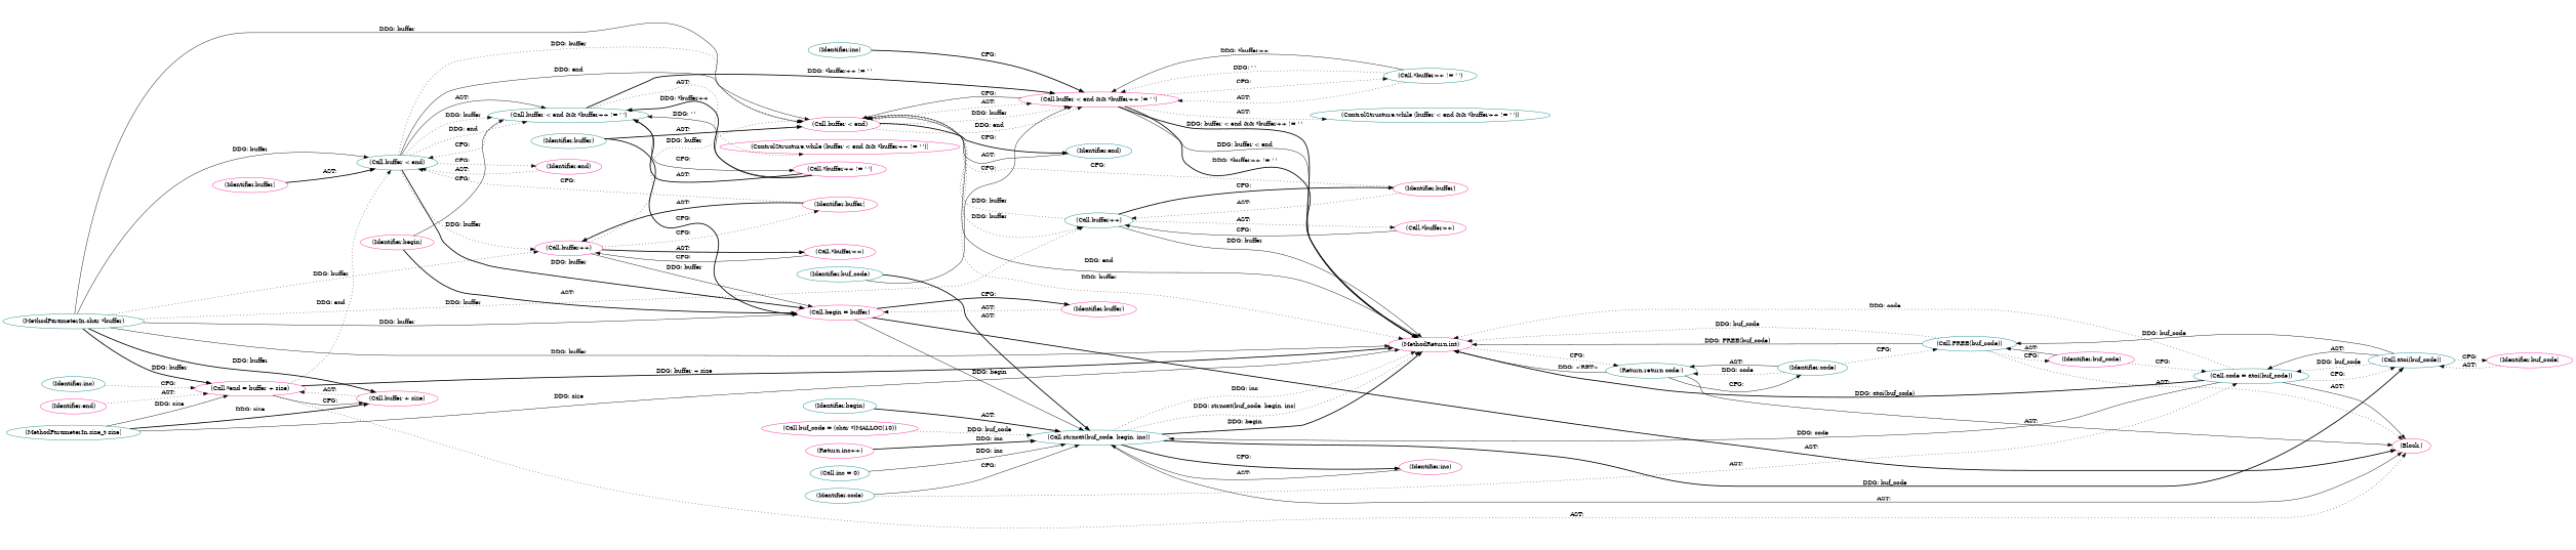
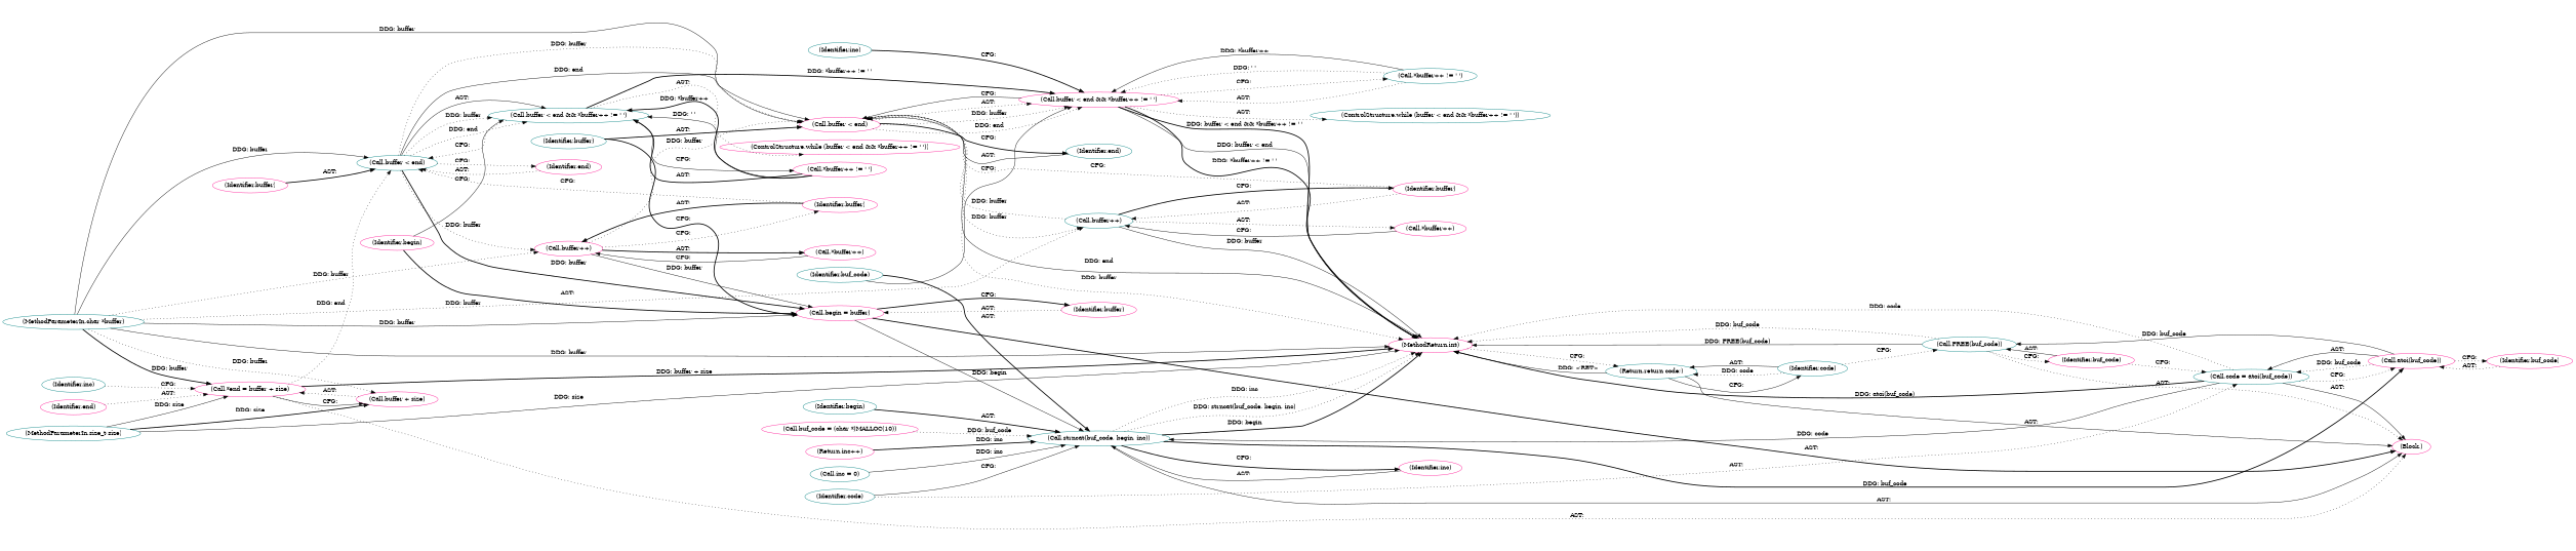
  digraph {
    rankdir=LR
    node [color=deeppink]
    edge [style=dotted]
    n1 [label="(Call,*end = buffer + size)"]
    n2 [color=teal label="(Call,buffer < end)"]
    n3 [label="(Call,buffer + size)"]
    n4 [label="(MethodReturn,int)"]
    n5 [label="(Block,)"]
    n6 [label="(Call,buffer++)"]
    n7 [label="(Call,begin = buffer)"]
    n8 [label="(Call,buffer < end)"]
    n9 [color=teal label="(Call,buffer < end && *buffer++ != ' ')"]
    n10 [label="(Identifier,end)"]
    n11 [color=teal label="(Return,return code;)"]
    n12 [color=teal label="(MethodParameterIn,char *buffer)"]
    n13 [color=teal label="(Call,buffer++)"]
    n14 [label="(Identifier,buffer)"]
    n15 [label="(Call,*buffer++)"]
    n16 [color=teal label="(Call,strncat(buf_code, begin, inc))"]
    n17 [label="(Identifier,buffer)"]
    n18 [label="(Call,buffer < end && *buffer++ != ' ')"]
    n19 [color=teal label="(Identifier,end)"]
    n20 [label="(Identifier,buffer)"]
    n21 [label="(Call,*buffer++)"]
    n22 [color=teal label="(MethodParameterIn,size_t size)"]
    n23 [label="(Call,*buffer++ != ' ')"]
    n24 [label="(ControlStructure,while (buffer < end && *buffer++ != ' '))"]
    n25 [color=teal label="(Call,*buffer++ != ' ')"]
    n26 [color=teal label="(ControlStructure,while (buffer < end && *buffer++ != ' '))"]
-   n27 [color=teal label="(Call,atoi(buf_code))"]
+   n27 [label="(Call,atoi(buf_code))"]
    n28 [label="(Identifier,inc)"]
    n29 [color=teal label="(Call,code = atoi(buf_code))"]
    n30 [color=teal label="(Call,FREE(buf_code))"]
    n31 [label="(Identifier,buf_code)"]
    n32 [label="(Identifier,buf_code)"]
    n33 [color=teal label="(Identifier,code)"]
    n34 [label="(Identifier,buffer)"]
    n35 [color=teal label="(Identifier,buf_code)"]
    n36 [color=teal label="(Identifier,code)"]
    n37 [color=teal label="(Identifier,buffer)"]
    n38 [label="(Identifier,end)"]
    n39 [label="(Call,buf_code = (char *)MALLOC(10))"]
    n40 [label="(Identifier,begin)"]
    n41 [label="(Return,inc++)"]
    n42 [color=teal label="(Identifier,inc)"]
    n43 [color=teal label="(Identifier,inc)"]
    n44 [color=teal label="(Call,inc = 0)"]
    n45 [color=teal label="(Identifier,begin)"]
    n1 -> n2 [label="DDG: end"]
    n1 -> n3 [label="CFG: " style=solid]
    n1 -> n4 [label="DDG: buffer + size" style=bold]
    n1 -> n5 [label="AST: "]
    n2 -> n6 [label="DDG: buffer"]
    n2 -> n7 [label="DDG: buffer" style=bold]
    n2 -> n8 [label="DDG: buffer"]
    n2 -> n8 [label="DDG: end" style=solid]
    n2 -> n9 [label="AST: " style=solid]
    n2 -> n9 [label="DDG: buffer"]
    n2 -> n9 [label="DDG: end"]
    n2 -> n10 [label="CFG: "]
    n3 -> n1 [label="AST: "]
    n4 -> n11 [label="CFG: "]
    n6 -> n7 [label="DDG: buffer" style=solid]
    n6 -> n8 [label="DDG: buffer"]
    n6 -> n14 [label="CFG: "]
    n6 -> n15 [label="AST: " style=bold]
    n7 -> n5 [label="AST: " style=bold]
    n7 -> n16 [label="DDG: begin" style=solid]
    n7 -> n17 [label="CFG: " style=bold]
    n8 -> n4 [label="DDG: end" style=solid]
    n8 -> n4 [label="DDG: buffer"]
    n8 -> n13 [label="DDG: buffer"]
    n8 -> n18 [label="AST: "]
    n8 -> n18 [label="DDG: buffer"]
    n8 -> n18 [label="DDG: end"]
    n8 -> n19 [label="CFG: " style=bold]
    n9 -> n2 [label="CFG: "]
    n9 -> n18 [label="DDG: *buffer++ != ' '" style=bold]
    n9 -> n23 [label="CFG: " style=solid]
    n9 -> n24 [label="AST: "]
    n10 -> n2 [label="AST: "]
    n11 -> n4 [label="DDG: <RET>" style=solid]
    n11 -> n5 [label="AST: " style=solid]
    n11 -> n33 [label="CFG: " style=solid]
    n12 -> n1 [label="DDG: buffer" style=bold]
    n12 -> n2 [label="DDG: buffer" style=solid]
-   n12 -> n3 [label="DDG: buffer" style=bold]
+   n12 -> n3 [label="DDG: buffer"]
    n12 -> n4 [label="DDG: buffer" style=solid]
    n12 -> n6 [label="DDG: buffer"]
    n12 -> n7 [label="DDG: buffer" style=solid]
    n12 -> n8 [label="DDG: buffer" style=solid]
    n12 -> n13 [label="DDG: buffer"]
    n13 -> n4 [label="DDG: buffer" style=solid]
    n13 -> n8 [label="DDG: buffer"]
    n13 -> n20 [label="CFG: " style=bold]
    n13 -> n21 [label="AST: "]
    n14 -> n2 [label="CFG: "]
    n14 -> n6 [label="AST: " style=bold]
    n15 -> n6 [label="CFG: " style=solid]
    n16 -> n4 [label="DDG: inc"]
    n16 -> n4 [label="DDG: strncat(buf_code, begin, inc)"]
    n16 -> n4 [label="DDG: begin" style=bold]
    n16 -> n5 [label="AST: " style=solid]
    n16 -> n27 [label="DDG: buf_code" style=bold]
    n16 -> n28 [label="CFG: " style=bold]
    n17 -> n7 [label="AST: "]
    n18 -> n4 [label="DDG: buffer < end && *buffer++ != ' '" style=bold]
    n18 -> n4 [label="DDG: buffer < end" style=solid]
    n18 -> n4 [label="DDG: *buffer++ != ' '" style=bold]
    n18 -> n8 [label="CFG: " style=solid]
    n18 -> n25 [label="CFG: "]
    n18 -> n26 [label="AST: "]
    n19 -> n8 [label="AST: " style=solid]
    n20 -> n8 [label="CFG: "]
    n20 -> n13 [label="AST: "]
    n21 -> n13 [label="CFG: " style=solid]
    n22 -> n1 [label="DDG: size" style=solid]
    n22 -> n3 [label="DDG: size" style=bold]
    n22 -> n4 [label="DDG: size" style=solid]
    n23 -> n9 [label="AST: " style=bold]
    n23 -> n9 [label="DDG: *buffer++" style=bold]
    n23 -> n9 [label="DDG: ' '" style=solid]
    n25 -> n18 [label="AST: "]
    n25 -> n18 [label="DDG: *buffer++" style=solid]
    n25 -> n18 [label="DDG: ' '"]
    n27 -> n29 [label="AST: " style=solid]
    n27 -> n29 [label="DDG: buf_code"]
    n27 -> n30 [label="DDG: buf_code" style=solid]
    n27 -> n31 [label="CFG: "]
    n28 -> n16 [label="AST: " style=solid]
    n29 -> n4 [label="DDG: atoi(buf_code)" style=bold]
    n29 -> n4 [label="DDG: code"]
    n29 -> n5 [label="AST: " style=solid]
    n29 -> n16 [label="DDG: code" style=solid]
    n29 -> n27 [label="CFG: "]
    n30 -> n4 [label="DDG: buf_code"]
    n30 -> n4 [label="DDG: FREE(buf_code)" style=solid]
    n30 -> n5 [label="AST: "]
    n30 -> n32 [label="CFG: "]
    n31 -> n27 [label="AST: "]
    n32 -> n29 [label="CFG: "]
    n32 -> n30 [label="AST: " style=solid]
    n33 -> n11 [label="AST: " style=solid]
    n33 -> n11 [label="DDG: code"]
    n33 -> n30 [label="CFG: "]
    n34 -> n2 [label="AST: " style=bold]
    n35 -> n16 [label="AST: " style=bold]
    n35 -> n18 [label="CFG: " style=solid]
    n36 -> n16 [label="CFG: " style=solid]
    n36 -> n29 [label="AST: "]
    n37 -> n7 [label="CFG: " style=bold]
    n37 -> n8 [label="AST: " style=bold]
    n38 -> n1 [label="AST: "]
    n39 -> n16 [label="DDG: buf_code"]
    n40 -> n7 [label="AST: " style=bold]
    n40 -> n9 [label="CFG: " style=solid]
    n41 -> n16 [label="DDG: inc" style=bold]
    n42 -> n18 [label="CFG: " style=bold]
    n43 -> n1 [label="CFG: "]
    n44 -> n16 [label="DDG: inc" style=solid]
    n45 -> n16 [label="AST: " style=bold]
  }
